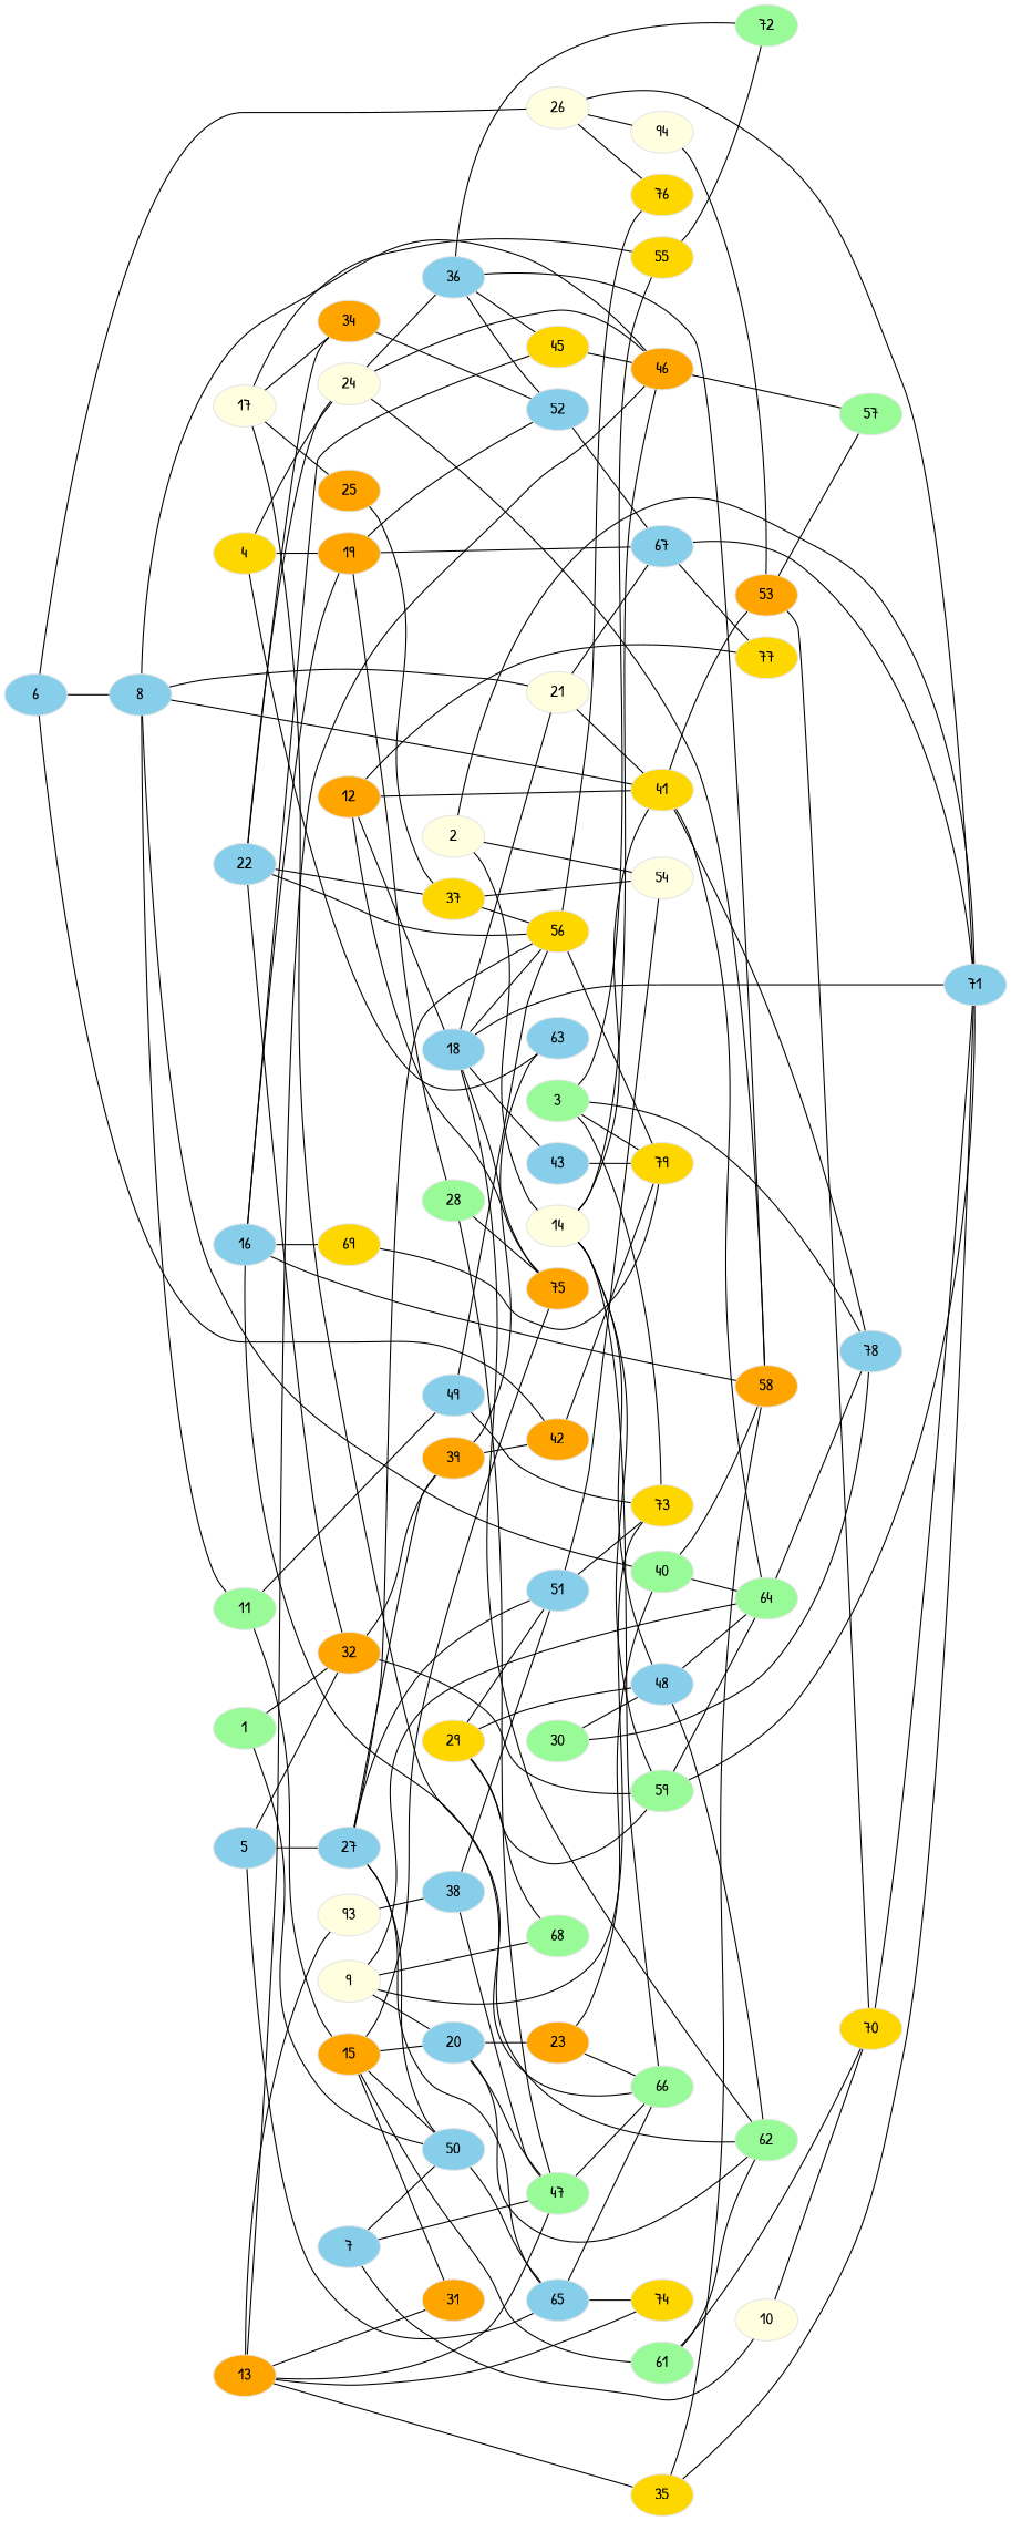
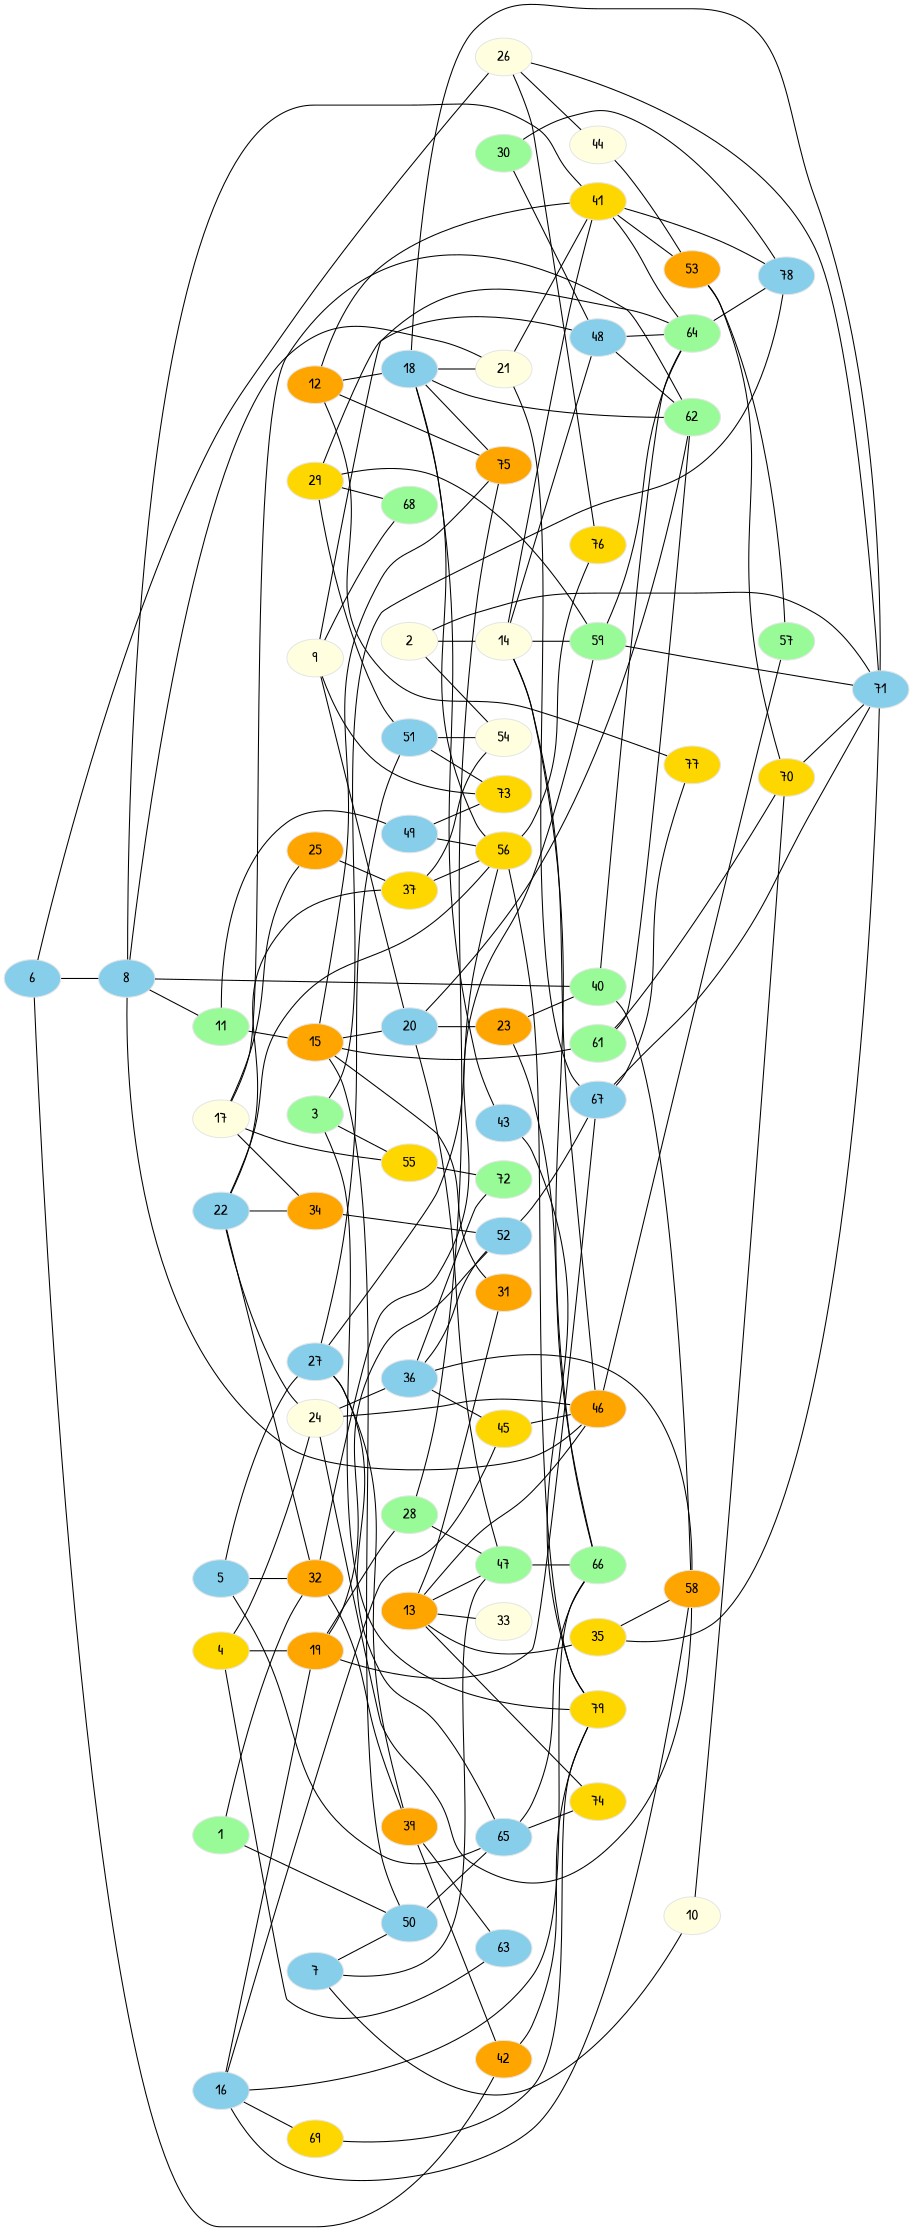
  graph {
    fontname="Patrick Hand"
    rankdir=LR
    node [color=gray90 fillcolor=skyblue fontname="Patrick Hand" style=filled]
    edge [fontname="Patrick Hand"]
    1 [fillcolor=palegreen]
    32 [fillcolor=orange]
    50
    59 [fillcolor=palegreen]
    39 [fillcolor=orange]
    65
    2 [fillcolor=lightyellow]
    14 [fillcolor=lightyellow]
    54 [fillcolor=lightyellow]
    71
    41 [fillcolor=gold]
    46 [fillcolor=orange]
    48
    66 [fillcolor=palegreen]
    3 [fillcolor=palegreen]
    55 [fillcolor=gold]
    73 [fillcolor=gold]
    78
    79 [fillcolor=gold]
    72 [fillcolor=palegreen]
    4 [fillcolor=gold]
    19 [fillcolor=orange]
    24 [fillcolor=lightyellow]
    63
    28 [fillcolor=palegreen]
    52
    67
    58 [fillcolor=orange]
    36
    5
    27
    56 [fillcolor=gold]
    51
    74 [fillcolor=gold]
    6
    8
    26 [fillcolor=lightyellow]
    42 [fillcolor=orange]
    11 [fillcolor=palegreen]
    21 [fillcolor=lightyellow]
    40 [fillcolor=palegreen]
-   44 [fillcolor=lightyellow label=94]
+   44 [fillcolor=lightyellow]
    76 [fillcolor=gold]
    7
    10 [fillcolor=lightyellow]
    47 [fillcolor=palegreen]
    70 [fillcolor=gold]
    15 [fillcolor=orange]
    49
    64 [fillcolor=palegreen]
    53 [fillcolor=orange]
    57 [fillcolor=palegreen]
    9 [fillcolor=lightyellow]
    20
    68 [fillcolor=palegreen]
    62 [fillcolor=palegreen]
    23 [fillcolor=orange]
    31 [fillcolor=orange]
    61 [fillcolor=palegreen]
    75 [fillcolor=orange]
    12 [fillcolor=orange]
    18
    77 [fillcolor=gold]
    43
    25 [fillcolor=orange]
    37 [fillcolor=gold]
    13 [fillcolor=orange]
-   33 [fillcolor=lightyellow label=93]
+   33 [fillcolor=lightyellow]
    35 [fillcolor=gold]
-   38
    16
    45 [fillcolor=gold]
    69 [fillcolor=gold]
    17 [fillcolor=lightyellow]
    34 [fillcolor=orange]
    22
    29 [fillcolor=gold]
    30 [fillcolor=palegreen]
    1 -- 32
    1 -- 50
    32 -- 59
    32 -- 39
    50 -- 65
    59 -- 71
    59 -- 64
    39 -- 63
    39 -- 42
    65 -- 66
    65 -- 74
    2 -- 14
    2 -- 54
    2 -- 71
    14 -- 59
    14 -- 41
    14 -- 46
    14 -- 48
    14 -- 66
    41 -- 78
    41 -- 64
    41 -- 53
    46 -- 57
    48 -- 64
    48 -- 62
    3 -- 55
-   3 -- 73
    3 -- 78
    3 -- 79
    55 -- 72
    4 -- 19
    4 -- 24
    4 -- 63
    19 -- 28
    19 -- 52
    19 -- 67
    24 -- 46
    24 -- 58
    24 -- 36
    28 -- 47
    28 -- 75
    52 -- 67
    67 -- 71
    67 -- 77
    36 -- 72
    36 -- 52
    36 -- 58
    36 -- 45
    5 -- 32
    5 -- 65
    5 -- 27
-   27 -- 50
    27 -- 39
    27 -- 65
    27 -- 56
    27 -- 51
    56 -- 79
    56 -- 76
    51 -- 54
    51 -- 73
    6 -- 8
    6 -- 26
    6 -- 42
    8 -- 41
    8 -- 46
    8 -- 11
    8 -- 21
    8 -- 40
    26 -- 71
    26 -- 44
    26 -- 76
    42 -- 79
    11 -- 15
    11 -- 49
    21 -- 41
    21 -- 67
    40 -- 58
    40 -- 64
    44 -- 53
    7 -- 50
    7 -- 10
    7 -- 47
    10 -- 70
    47 -- 66
    70 -- 71
    15 -- 50
    15 -- 20
    15 -- 31
    15 -- 61
    15 -- 75
    49 -- 73
    49 -- 56
    64 -- 78
    53 -- 70
    53 -- 57
    9 -- 73
    9 -- 64
    9 -- 20
    9 -- 68
    20 -- 47
    20 -- 62
    20 -- 23
    23 -- 66
    23 -- 40
    61 -- 70
    61 -- 62
    12 -- 41
    12 -- 75
    12 -- 18
    12 -- 77
    18 -- 71
    18 -- 56
    18 -- 21
    18 -- 62
    18 -- 75
    18 -- 43
    43 -- 79
    25 -- 37
    37 -- 54
    37 -- 56
    13 -- 46
    13 -- 74
    13 -- 47
    13 -- 31
    13 -- 33
    13 -- 35
-   33 -- 38
    35 -- 71
    35 -- 58
-   38 -- 51
-   38 -- 47
    16 -- 66
    16 -- 19
    16 -- 58
    16 -- 45
    16 -- 69
    45 -- 46
    69 -- 79
    17 -- 55
    17 -- 62
    17 -- 25
    17 -- 34
    34 -- 52
    22 -- 32
    22 -- 24
    22 -- 56
    22 -- 37
    22 -- 34
    29 -- 59
    29 -- 48
    29 -- 51
    29 -- 68
    30 -- 48
    30 -- 78
  }
